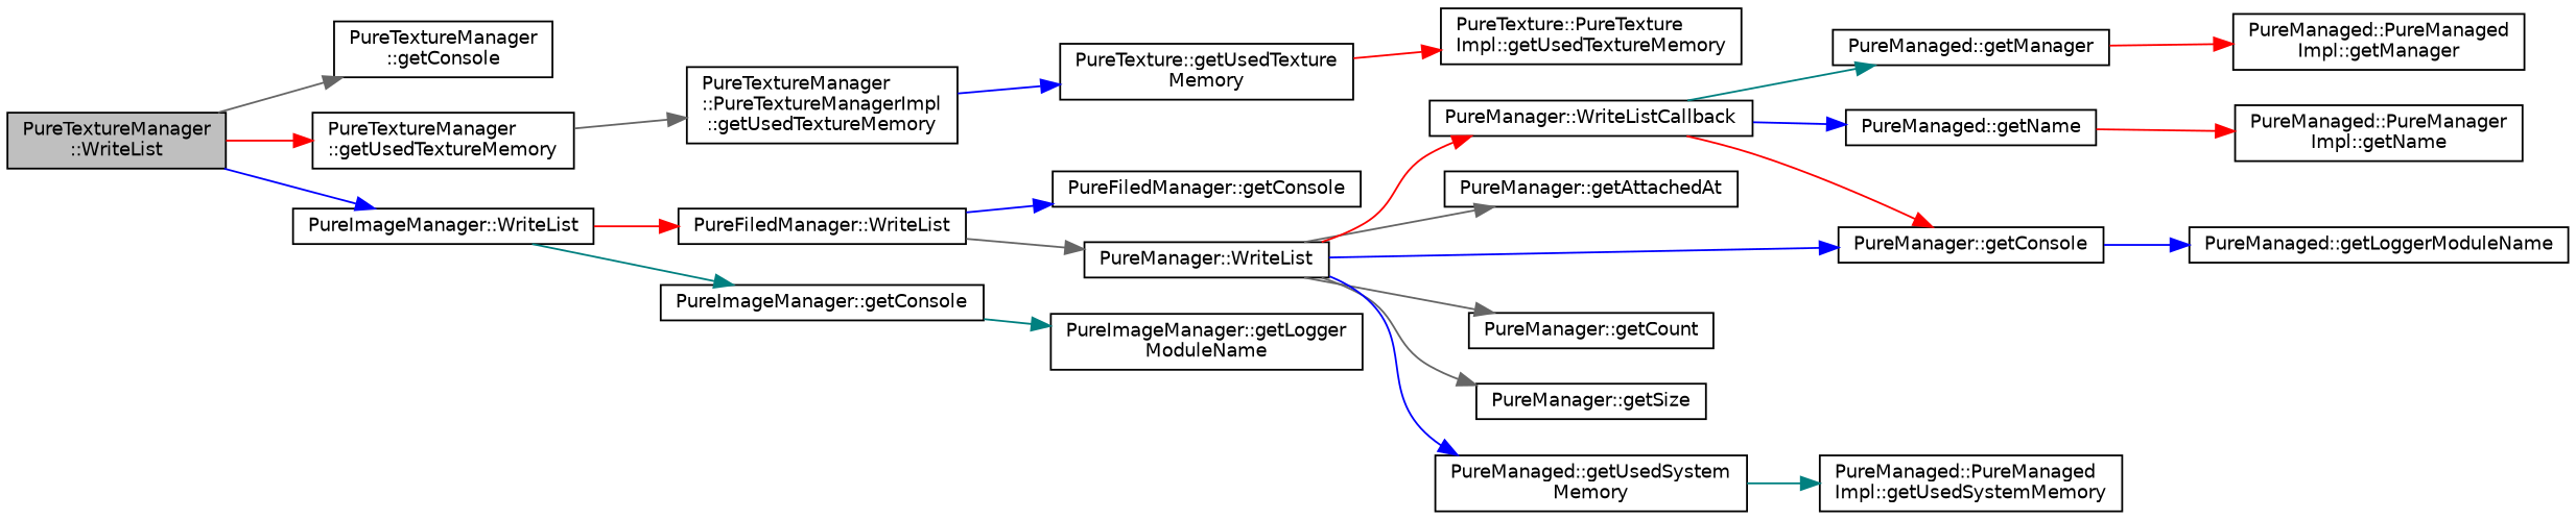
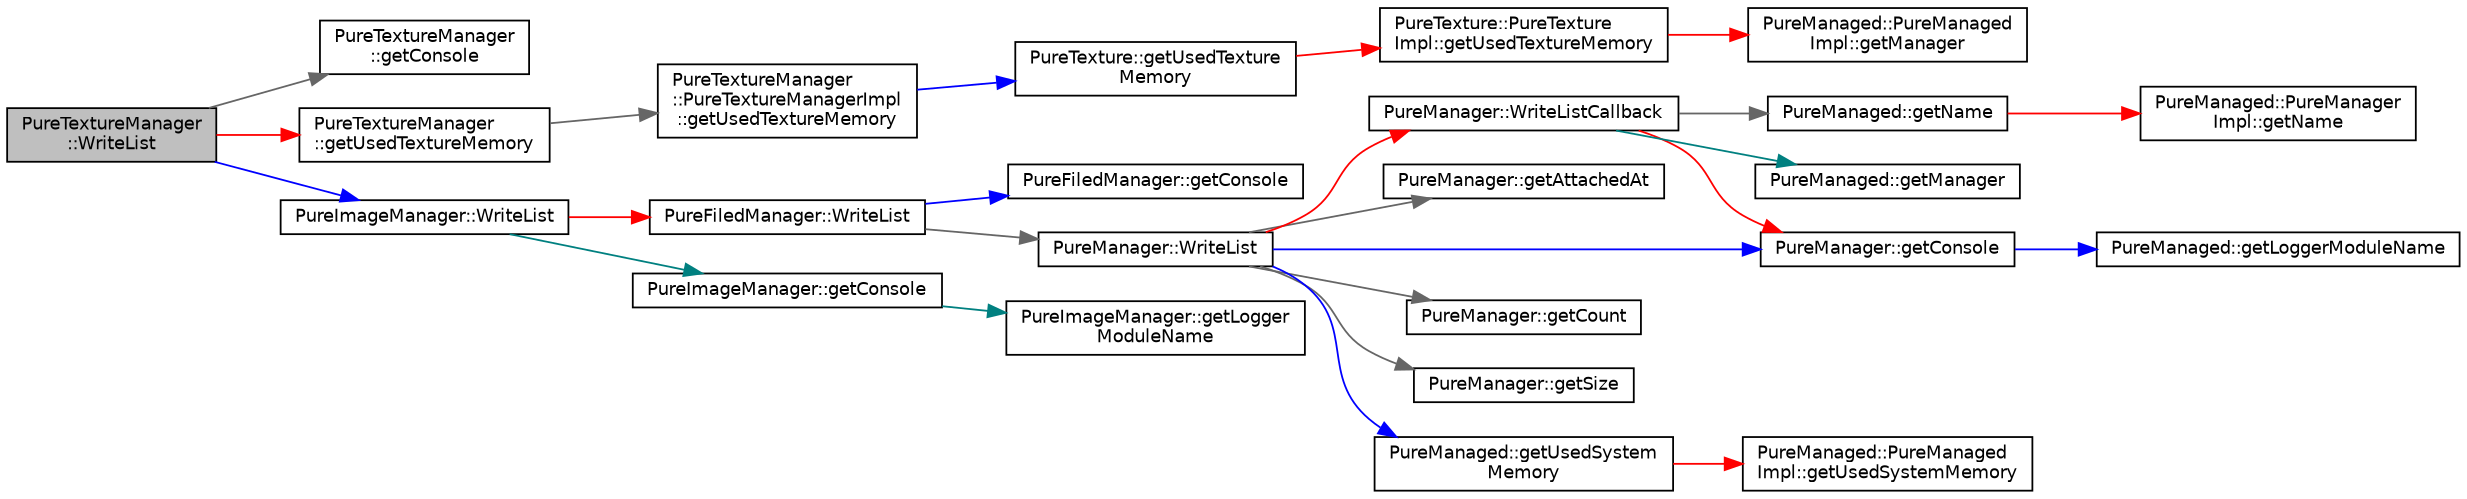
  digraph {
    rankdir=LR
    node [color=black fillcolor=white fontname=Helvetica fontsize=10 shape=record style=filled]
    edge [color=gray40 fontname=Helvetica fontsize=10 labelfontname=Helvetica labelfontsize=10 style=solid]
    n1 [fillcolor=grey75 fontcolor=black height=0.2 label="PureTextureManager\l::WriteList" width=0.4]
    n2 [height=0.2 label="PureTextureManager\l::getConsole" width=0.4]
    n3 [height=0.2 label="PureTextureManager\l::getUsedTextureMemory" width=0.4]
    n4 [height=0.2 label="PureImageManager::WriteList" width=0.4]
    n5 [height=0.2 label="PureTextureManager\l::PureTextureManagerImpl\l::getUsedTextureMemory" width=0.4]
    n6 [height=0.2 label="PureImageManager::getConsole" width=0.4]
    n7 [height=0.2 label="PureFiledManager::WriteList" width=0.4]
    n8 [height=0.2 label="PureTexture::getUsedTexture\lMemory" width=0.4]
    n9 [height=0.2 label="PureTexture::PureTexture\lImpl::getUsedTextureMemory" width=0.4]
    n10 [height=0.2 label="PureImageManager::getLogger\lModuleName" width=0.4]
    n11 [height=0.2 label="PureFiledManager::getConsole" width=0.4]
    n12 [height=0.2 label="PureManager::WriteList" width=0.4]
    n13 [height=0.2 label="PureManager::getAttachedAt" width=0.4]
    n14 [height=0.2 label="PureManager::getConsole" width=0.4]
    n15 [height=0.2 label="PureManager::getCount" width=0.4]
    n16 [height=0.2 label="PureManager::getSize" width=0.4]
    n17 [height=0.2 label="PureManaged::getUsedSystem\lMemory" width=0.4]
    n18 [height=0.2 label="PureManager::WriteListCallback" width=0.4]
    n19 [height=0.2 label="PureManaged::getLoggerModuleName" width=0.4]
    n20 [height=0.2 label="PureManaged::PureManaged\lImpl::getUsedSystemMemory" width=0.4]
    n21 [height=0.2 label="PureManaged::getManager" width=0.4]
    n22 [height=0.2 label="PureManaged::getName" width=0.4]
    n23 [height=0.2 label="PureManaged::PureManaged\lImpl::getManager" width=0.4]
    n24 [height=0.2 label="PureManaged::PureManager\lImpl::getName" width=0.4]
    n1 -> n2
    n1 -> n3 [color=red]
    n1 -> n4 [color=blue]
    n3 -> n5
    n4 -> n6 [color=teal]
    n4 -> n7 [color=red]
    n5 -> n8 [color=blue]
    n6 -> n10 [color=teal]
    n7 -> n11 [color=blue]
    n7 -> n12
    n8 -> n9 [color=red]
    n12 -> n13
    n12 -> n14 [color=blue]
    n12 -> n15
    n12 -> n16
    n12 -> n17 [color=blue]
    n12 -> n18 [color=red]
    n14 -> n19 [color=blue]
-   n17 -> n20 [color=teal]
+   n17 -> n20 [color=red]
    n18 -> n14 [color=red]
    n18 -> n21 [color=teal]
-   n18 -> n22 [color=blue]
-   n21 -> n23 [color=red]
+   n18 -> n22
+   n9 -> n23 [color=red]
    n22 -> n24 [color=red]
  }
